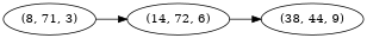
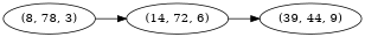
  digraph {
    rankdir=LR
-   "(8, 78, 3)" [label="(8, 71, 3)"]
+   "(8, 78, 3)"
    "(14, 72, 6)"
-   "(38, 44, 9)"
+   "(38, 44, 9)" [label="(39, 44, 9)"]
    "(8, 78, 3)" -> "(14, 72, 6)"
    "(14, 72, 6)" -> "(38, 44, 9)"
  }
